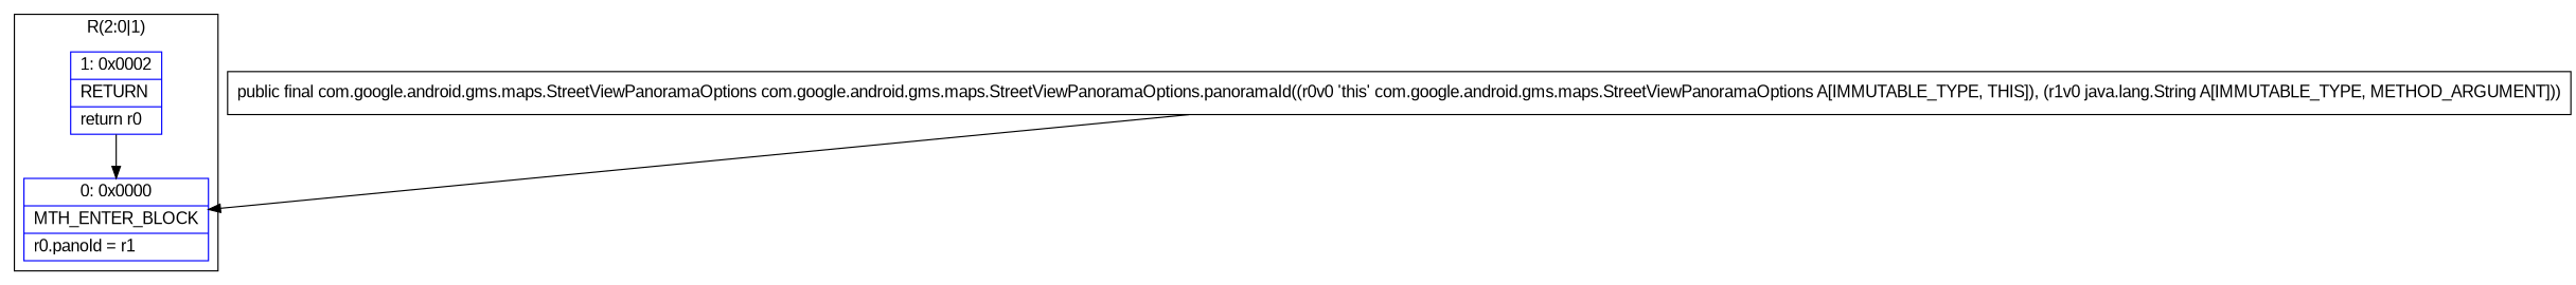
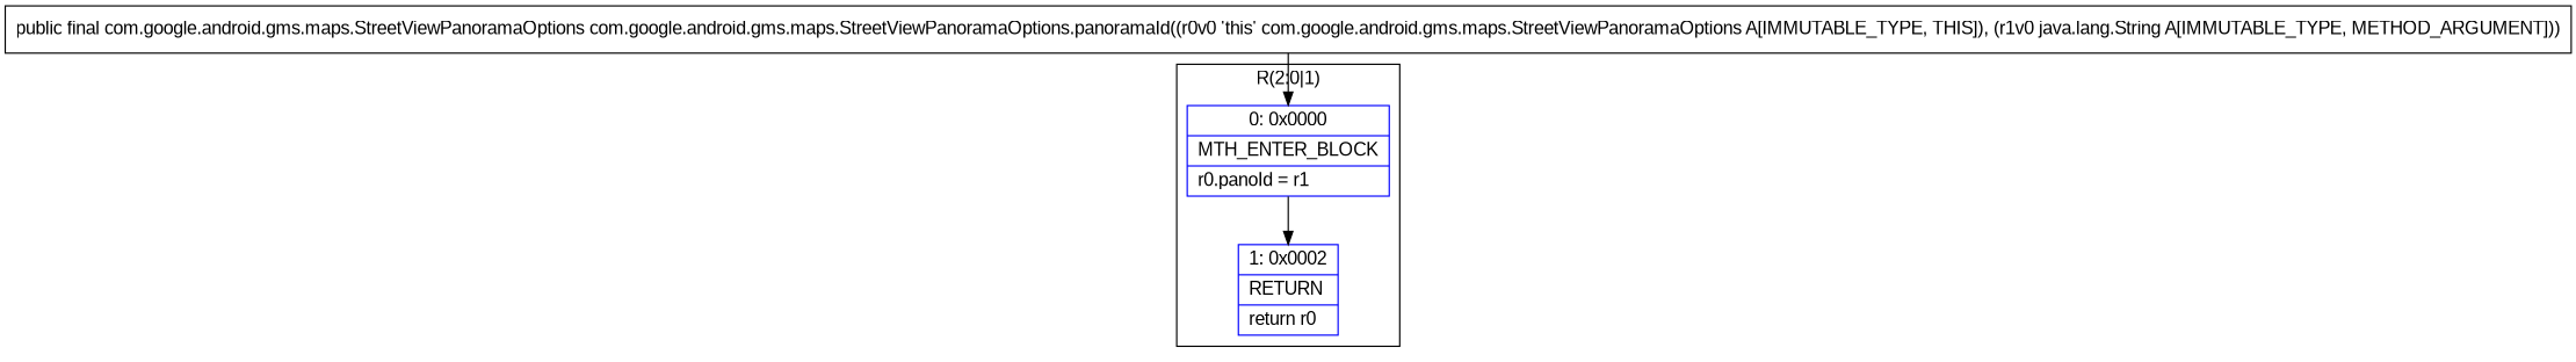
  digraph {
    fontname="Liberation Sans"
    node [color=blue shape=record fontname="Liberation Sans"]
    edge [fontname="Liberation Sans"]
    n1 [label="{0\:\ 0x0000|MTH_ENTER_BLOCK\l|r0.panoId = r1\l}"]
    n2 [label="{1\:\ 0x0002|RETURN\l|return r0\l}"]
    n3 [label="{public final com.google.android.gms.maps.StreetViewPanoramaOptions com.google.android.gms.maps.StreetViewPanoramaOptions.panoramaId((r0v0 'this' com.google.android.gms.maps.StreetViewPanoramaOptions A[IMMUTABLE_TYPE, THIS]), (r1v0 java.lang.String A[IMMUTABLE_TYPE, METHOD_ARGUMENT])) }" color=""]
    subgraph cluster_1 {
      label="R(2:0|1)"
      n1
      n2
    }
-   n2 -> n1
+   n1 -> n2
    n3 -> n1
  }
